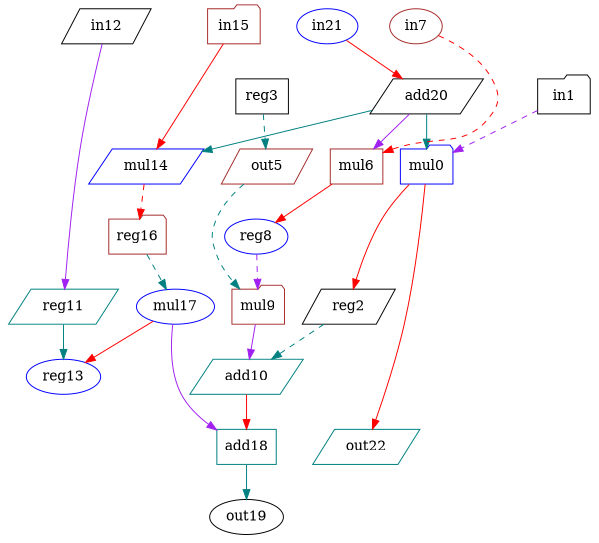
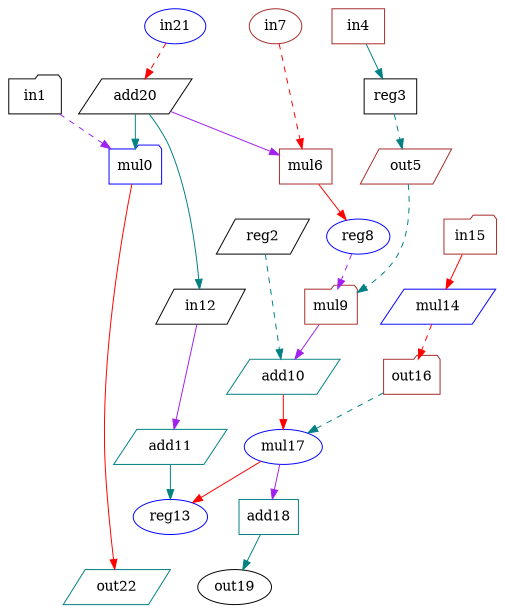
  digraph {
    node [color=brown op=reg shape=parallelogram]
    edge [color=red port=0 style=solid weight=0]
    n1 [color=blue label=mul0 op=mul shape=folder]
    n2 [color=black label=reg2]
    n3 [color=teal label=out22 op=out]
    n4 [color=teal label=add10 op=add]
    n5 [color=black label=in1 op=in shape=folder]
    n6 [color=teal label=add18 op=add shape=box]
    n7 [color=black label=out19 op=out shape=ellipse]
-   n8 [color=teal label=reg11]
+   n8 [color=teal label=add11]
    n9 [color=blue label=reg13 shape=ellipse]
    n10 [color=black label=in12 op=in]
    n11 [color=blue label=mul17 op=mul shape=ellipse]
    n12 [color=blue label=mul14 op=mul]
-   n13 [label=reg16 shape=folder]
+   n13 [label=out16 shape=folder]
    n14 [label=in15 op=in shape=folder]
    n15 [color=black label=add20 op=addi value=2]
    n16 [label=mul6 op=mul shape=box]
    n17 [color=blue label=reg8 shape=ellipse]
    n18 [color=blue label=in21 op=in shape=ellipse]
    n19 [color=black label=reg3 shape=box]
    n20 [label=out5]
    n21 [label=mul9 op=mul shape=folder]
+   n22 [label=in4 op=in shape=box]
    n23 [label=in7 op=in shape=ellipse]
-   n1 -> n2
    n1 -> n3
    n2 -> n4 [color=teal port=1 style=dashed]
-   n4 -> n6 [port=1 weight=1]
+   n4 -> n11 [port=1 weight=1]
    n5 -> n1 [color=purple port=1 style=dashed weight=1]
    n6 -> n7 [color=teal]
    n8 -> n9 [color=teal weight=2]
    n10 -> n8 [color=purple]
    n11 -> n6 [color=purple]
    n11 -> n9 [port=1 weight=1]
    n12 -> n13 [style=dashed]
    n13 -> n11 [color=teal style=dashed]
    n14 -> n12 [port=1]
    n15 -> n1 [color=teal weight=3]
-   n15 -> n12 [color=teal]
+   n15 -> n10 [color=teal]
    n15 -> n16 [color=purple]
    n16 -> n17
    n17 -> n21 [color=purple style=dashed]
-   n18 -> n15
+   n18 -> n15 [style=dashed]
    n19 -> n20 [color=teal style=dashed]
    n20 -> n21 [color=teal port=1 style=dashed]
    n21 -> n4 [color=purple]
+   n22 -> n19 [color=teal]
    n23 -> n16 [port=1 style=dashed]
  }
